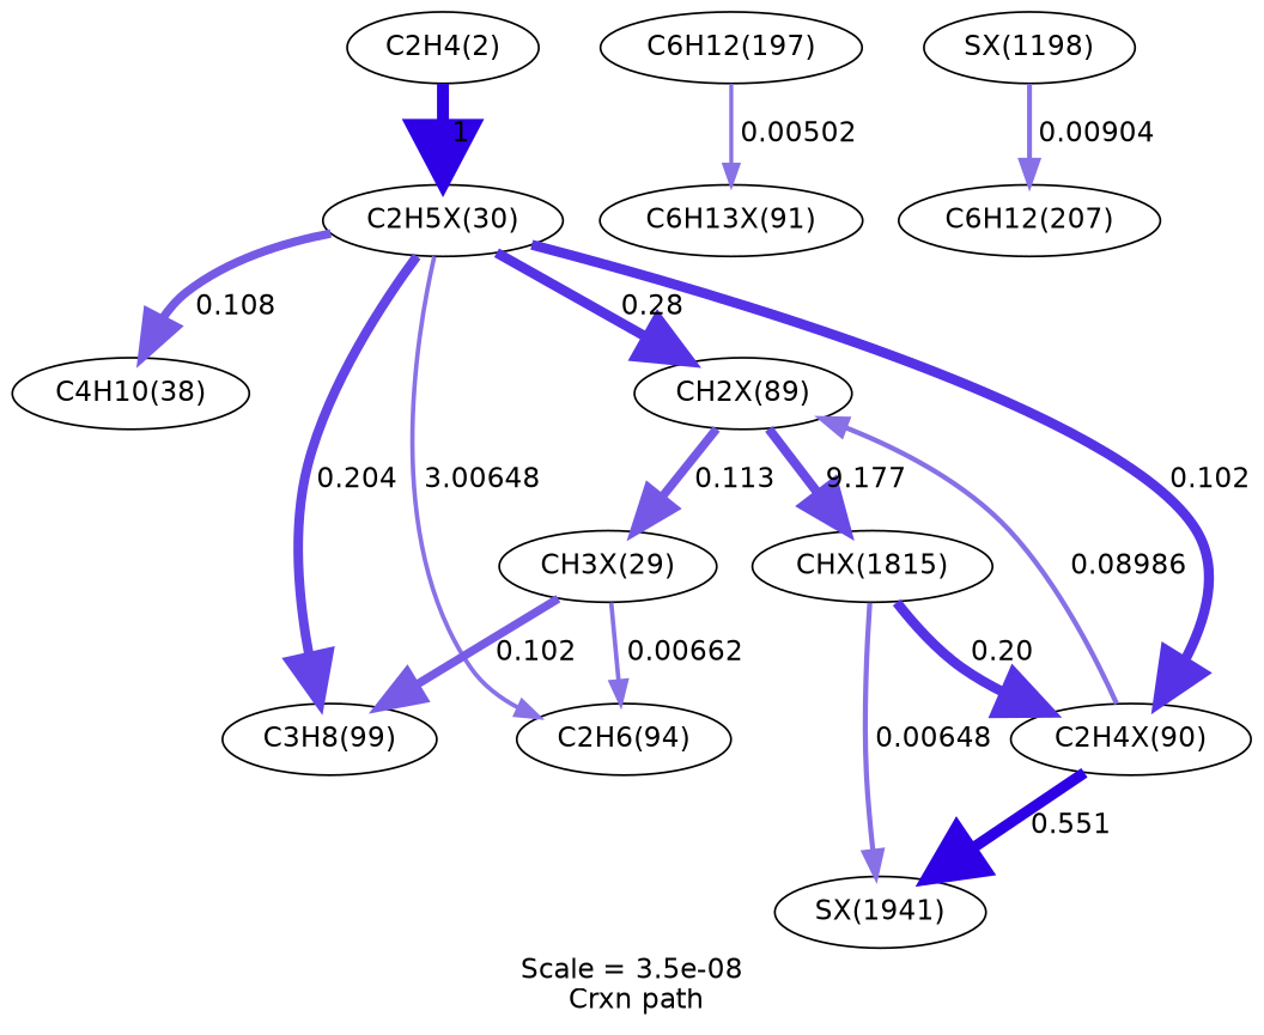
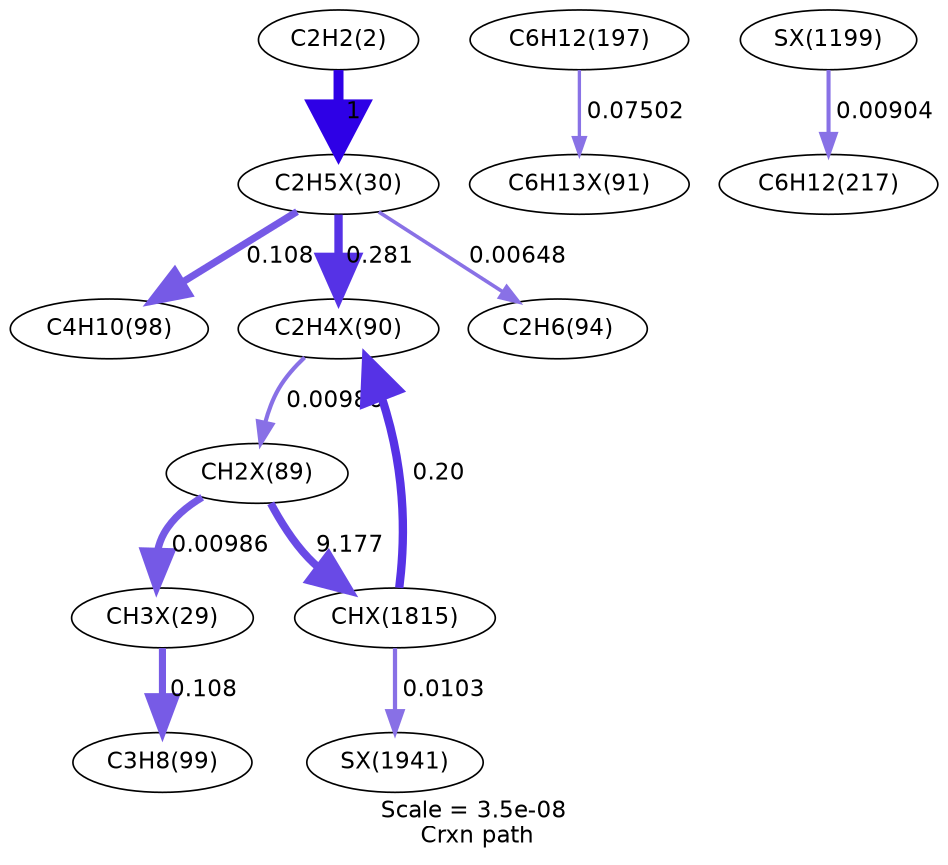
  digraph {
    fontname=Helvetica
    label="Scale = 3.5e-08\l Crxn path"
    node [fontname=Helvetica]
    edge [arrowsize=2.52 color="0.7, 0.78, 0.9" fontname=Helvetica style="setlinewidth(5.04)"]
-   n1 [label="C2H4(2)"]
+   n1 [label="C2H2(2)"]
    n2 [label="C2H5X(30)"]
-   n3 [label="C4H10(38)"]
+   n3 [label="C4H10(98)"]
    n4 [label="CH2X(89)"]
    n5 [label="C2H4X(90)"]
    n6 [label="C3H8(99)"]
    n7 [label="C2H6(94)"]
    n8 [label="CH3X(29)"]
    n9 [label="CHX(1815)"]
    n10 [label="SX(1941)"]
    n11 [label="C6H12(197)"]
    n12 [label="C6H13X(91)"]
-   n13 [label="SX(1198)"]
-   n14 [label="C6H12(207)"]
+   n13 [label="SX(1199)"]
+   n14 [label="C6H12(217)"]
    n1 -> n2 [arrowsize=3 color="0.7, 1.5, 0.9" label=" 1" style="setlinewidth(6)"]
    n2 -> n3 [arrowsize=2.16 color="0.7, 0.608, 0.9" label=" 0.108" style="setlinewidth(4.32)"]
-   n2 -> n4 [label=" 0.28"]
-   n2 -> n5 [color="0.7, 0.781, 0.9" label=" 0.102"]
-   n2 -> n6 [arrowsize=2.4 color="0.7, 0.704, 0.9" label=" 0.204" style="setlinewidth(4.8)"]
-   n2 -> n7 [arrowsize=1.1 color="0.7, 0.506, 0.9" label=" 3.00648" style="setlinewidth(2.2)"]
-   n4 -> n8 [arrowsize=2.18 color="0.7, 0.613, 0.9" label=" 0.113" style="setlinewidth(4.36)"]
+   n2 -> n5 [color="0.7, 0.781, 0.9" label=" 0.281"]
+   n2 -> n7 [arrowsize=1.1 color="0.7, 0.506, 0.9" label=" 0.00648" style="setlinewidth(2.2)"]
+   n4 -> n8 [arrowsize=2.18 color="0.7, 0.613, 0.9" label=" 0.00986" style="setlinewidth(4.36)"]
    n4 -> n9 [arrowsize=2.35 color="0.7, 0.677, 0.9" label=" 9.177" style="setlinewidth(4.69)"]
-   n5 -> n4 [arrowsize=1.26 color="0.7, 0.51, 0.9" label=" 0.08986" style="setlinewidth(2.51)"]
-   n5 -> n10 [arrowsize=2.78 color="0.7, 1.05, 0.9" label=" 0.551" style="setlinewidth(5.55)"]
-   n8 -> n6 [arrowsize=2.14 color="0.7, 0.602, 0.9" label=" 0.102" style="setlinewidth(4.28)"]
-   n8 -> n7 [arrowsize=1.11 color="0.7, 0.507, 0.9" label=" 0.00662" style="setlinewidth(2.21)"]
+   n5 -> n4 [arrowsize=1.26 color="0.7, 0.51, 0.9" label=" 0.00986" style="setlinewidth(2.51)"]
+   n8 -> n6 [arrowsize=2.14 color="0.7, 0.602, 0.9" label=" 0.108" style="setlinewidth(4.28)"]
    n9 -> n5 [label=" 0.20"]
-   n9 -> n10 [arrowsize=1.27 color="0.7, 0.51, 0.9" label=" 0.00648" style="setlinewidth(2.55)"]
-   n11 -> n12 [arrowsize=1 color="0.7, 0.505, 0.9" label=" 0.00502" style="setlinewidth(2)"]
+   n9 -> n10 [arrowsize=1.27 color="0.7, 0.51, 0.9" label=" 0.0103" style="setlinewidth(2.55)"]
+   n11 -> n12 [arrowsize=1 color="0.7, 0.505, 0.9" label=" 0.07502" style="setlinewidth(2)"]
    n13 -> n14 [arrowsize=1.22 color="0.7, 0.509, 0.9" label=" 0.00904" style="setlinewidth(2.45)"]
  }
